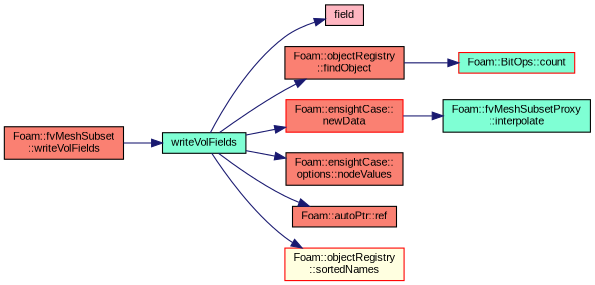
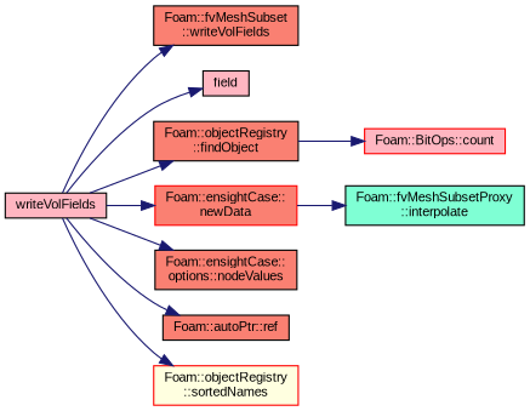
  digraph {
    fontname="Liberation Sans"
    rankdir=LR
    node [color=black fillcolor=salmon fontname="Liberation Sans" fontsize=10 shape=record style=filled]
    edge [color=midnightblue fontname="Liberation Sans" fontsize=10 labelfontname=Helvetica labelfontsize=10 style=solid]
-   n1 [fillcolor=aquamarine fontcolor=black height=0.2 label=writeVolFields width=0.4]
+   n1 [fillcolor=lightpink fontcolor=black height=0.2 label=writeVolFields width=0.4]
    n2 [height=0.2 label="Foam::fvMeshSubset\l::writeVolFields" width=0.4]
    n3 [fillcolor=lightpink height=0.2 label=field width=0.4]
    n4 [height=0.2 label="Foam::objectRegistry\l::findObject" width=0.4]
    n5 [color=red height=0.2 label="Foam::ensightCase::\lnewData" width=0.4]
    n6 [height=0.2 label="Foam::ensightCase::\loptions::nodeValues" width=0.4]
    n7 [height=0.2 label="Foam::autoPtr::ref" width=0.4]
    n8 [color=red fillcolor=lightyellow height=0.2 label="Foam::objectRegistry\l::sortedNames" width=0.4]
-   n9 [color=red fillcolor=aquamarine height=0.2 label="Foam::BitOps::count" width=0.4]
+   n9 [color=red fillcolor=lightpink height=0.2 label="Foam::BitOps::count" width=0.4]
    n10 [fillcolor=aquamarine height=0.2 label="Foam::fvMeshSubsetProxy\l::interpolate" width=0.4]
-   n2 -> n1
+   n1 -> n2
    n1 -> n3
    n1 -> n4
    n1 -> n5
    n1 -> n6
    n1 -> n7
    n1 -> n8
    n4 -> n9
    n5 -> n10
  }
